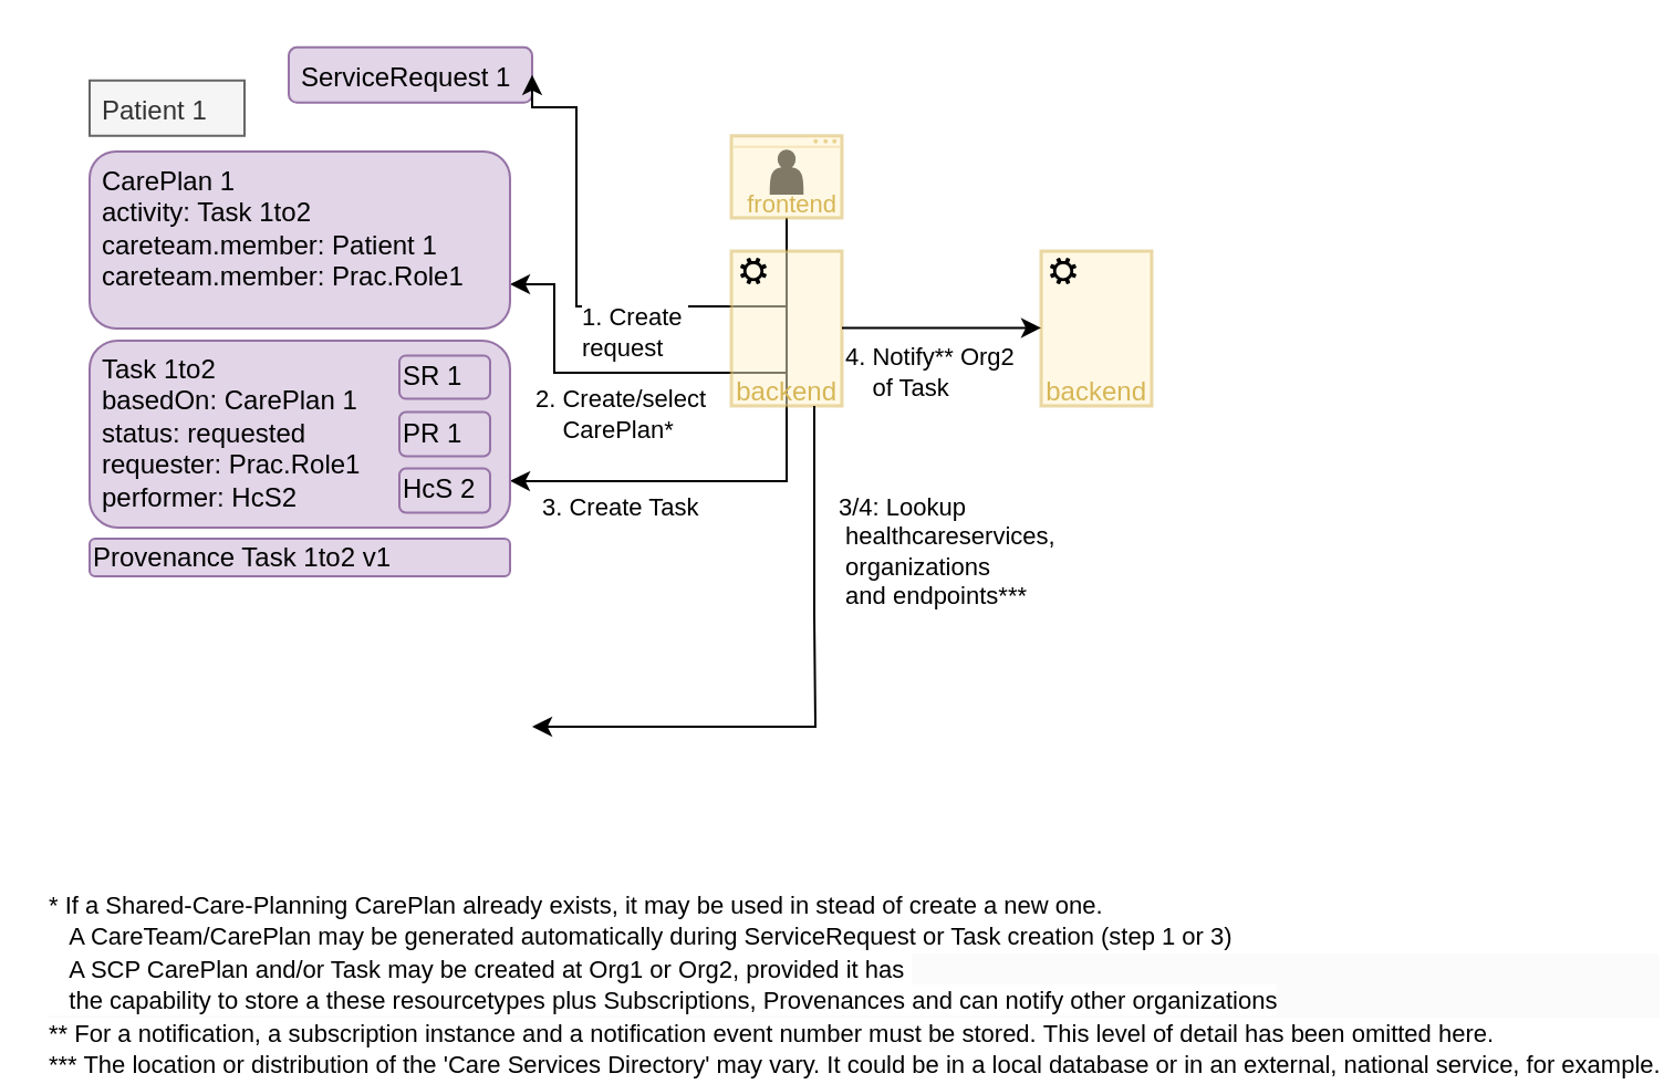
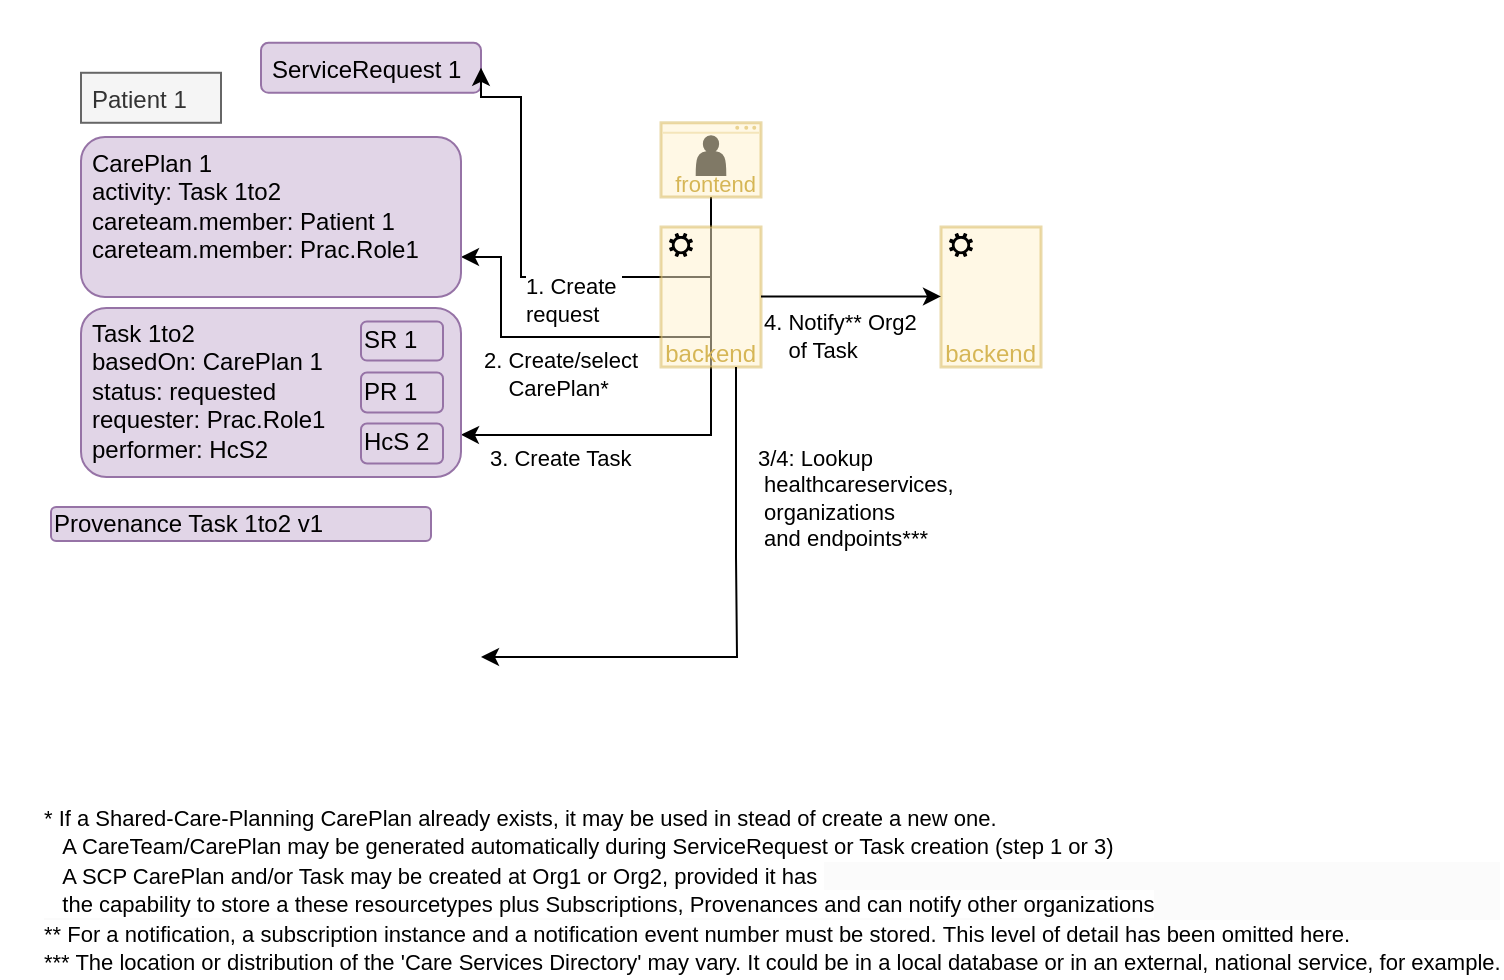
  <mxCell id="0" />
  <mxCell id="1" parent="0" />
  <mxCell id="2" value="Patient 1" style="whiteSpace=wrap;html=1;align=left;verticalAlign=top;spacingTop=0;spacing=2;spacingLeft=4;fontSize=12;fontStyle=0;strokeColor=#666666;fillColor=#f5f5f5;fontColor=#333333;rounded=0;" parent="1" vertex="1"><mxGeometry x="40" y="35.89" width="70" height="25" as="geometry" /></mxCell>
  <mxCell id="3" value="ServiceRequest 1" style="rounded=1;whiteSpace=wrap;html=1;align=left;verticalAlign=top;spacingTop=0;spacing=2;spacingLeft=4;fontSize=12;fontStyle=0;strokeColor=#9673a6;fillColor=#e1d5e7;" parent="1" vertex="1"><mxGeometry x="130" y="20.89" width="110" height="25" as="geometry" /></mxCell>
  <mxCell id="4" value="" style="shape=waypoint;sketch=0;size=6;pointerEvents=1;points=[];fillColor=none;resizable=0;rotatable=0;perimeter=centerPerimeter;snapToPoint=1;strokeColor=none;" parent="1" vertex="1"><mxGeometry x="510" y="328" width="20" height="20" as="geometry" /></mxCell>
  <mxCell id="5" style="edgeStyle=orthogonalEdgeStyle;rounded=0;orthogonalLoop=1;jettySize=auto;html=1;exitX=0.5;exitY=1;exitDx=0;exitDy=0;entryX=1;entryY=0.5;entryDx=0;entryDy=0;" parent="1" source="18" target="3" edge="1"><mxGeometry relative="1" as="geometry"><mxPoint x="354.005" y="97.125" as="sourcePoint" /><Array as="points"><mxPoint x="355" y="138" /><mxPoint x="260" y="138" /><mxPoint x="260" y="48" /><mxPoint x="240" y="48" /></Array></mxGeometry></mxCell>
  <mxCell id="6" value="1. Create&amp;nbsp;&lt;div&gt;request&lt;/div&gt;" style="edgeLabel;html=1;align=left;verticalAlign=middle;resizable=0;points=[];" parent="5" vertex="1" connectable="0"><mxGeometry x="0.349" y="-1" relative="1" as="geometry"><mxPoint y="51" as="offset" /></mxGeometry></mxCell>
  <mxCell id="7" style="edgeStyle=orthogonalEdgeStyle;rounded=0;orthogonalLoop=1;jettySize=auto;html=1;exitX=0.5;exitY=1;exitDx=0;exitDy=0;entryX=1;entryY=0.75;entryDx=0;entryDy=0;" parent="1" source="18" target="30" edge="1"><mxGeometry relative="1" as="geometry"><mxPoint x="354.005" y="97.125" as="sourcePoint" /><mxPoint x="300" y="198" as="targetPoint" /><Array as="points"><mxPoint x="355" y="168" /><mxPoint x="250" y="168" /><mxPoint x="250" y="128" /></Array></mxGeometry></mxCell>
  <mxCell id="8" value="&lt;span style=&quot;&quot;&gt;2. Create/select&amp;nbsp;&lt;/span&gt;&lt;div&gt;&lt;span style=&quot;background-color: light-dark(#ffffff, var(--ge-dark-color, #121212)); color: light-dark(rgb(0, 0, 0), rgb(255, 255, 255));&quot;&gt;&amp;nbsp; &amp;nbsp; CarePlan*&lt;/span&gt;&lt;/div&gt;" style="edgeLabel;html=1;align=left;verticalAlign=middle;resizable=0;points=[];" parent="7" vertex="1" connectable="0"><mxGeometry x="0.645" y="-1" relative="1" as="geometry"><mxPoint x="-11" y="36" as="offset" /></mxGeometry></mxCell>
  <mxCell id="9" style="edgeStyle=orthogonalEdgeStyle;rounded=0;orthogonalLoop=1;jettySize=auto;html=1;entryX=1;entryY=0.75;entryDx=0;entryDy=0;exitX=0.5;exitY=1;exitDx=0;exitDy=0;" parent="1" source="18" target="29" edge="1"><mxGeometry relative="1" as="geometry"><mxPoint x="354.009" y="97.125" as="sourcePoint" /><Array as="points"><mxPoint x="355" y="217" /><mxPoint x="240" y="217" /></Array><mxPoint x="210" y="254" as="targetPoint" /></mxGeometry></mxCell>
  <mxCell id="10" value="3. Create Task" style="edgeLabel;html=1;align=left;verticalAlign=middle;resizable=0;points=[];" parent="9" vertex="1" connectable="0"><mxGeometry x="0.397" y="-1" relative="1" as="geometry"><mxPoint x="-61" y="12" as="offset" /></mxGeometry></mxCell>
  <mxCell id="11" value="&lt;span style=&quot;color: rgb(0, 0, 0); font-family: Helvetica; font-size: 11px; font-style: normal; font-variant-ligatures: normal; font-variant-caps: normal; font-weight: 400; letter-spacing: normal; orphans: 2; text-align: center; text-indent: 0px; text-transform: none; widows: 2; word-spacing: 0px; -webkit-text-stroke-width: 0px; white-space: nowrap; background-color: rgb(255, 255, 255); text-decoration-thickness: initial; text-decoration-style: initial; text-decoration-color: initial; float: none; display: inline !important;&quot;&gt;* If a Shared-Care-Planning CarePlan already exists, it may be used in stead of create a new one.&lt;/span&gt;&lt;div&gt;&lt;span style=&quot;color: rgb(0, 0, 0); font-family: Helvetica; font-size: 11px; font-style: normal; font-variant-ligatures: normal; font-variant-caps: normal; font-weight: 400; letter-spacing: normal; orphans: 2; text-align: center; text-indent: 0px; text-transform: none; widows: 2; word-spacing: 0px; -webkit-text-stroke-width: 0px; white-space: nowrap; background-color: rgb(255, 255, 255); text-decoration-thickness: initial; text-decoration-style: initial; text-decoration-color: initial; float: none; display: inline !important;&quot;&gt;&amp;nbsp; &amp;nbsp;A CareTeam/CarePlan may be generated automatically during ServiceRequest or Task creation (step 1 or 3)&lt;/span&gt;&lt;/div&gt;&lt;div&gt;&lt;span style=&quot;color: rgb(0, 0, 0); font-family: Helvetica; font-size: 11px; font-style: normal; font-variant-ligatures: normal; font-variant-caps: normal; font-weight: 400; letter-spacing: normal; orphans: 2; text-align: center; text-indent: 0px; text-transform: none; widows: 2; word-spacing: 0px; -webkit-text-stroke-width: 0px; white-space: nowrap; background-color: rgb(255, 255, 255); text-decoration-thickness: initial; text-decoration-style: initial; text-decoration-color: initial; float: none; display: inline !important;&quot;&gt;&lt;div style=&quot;font-size: 12px; text-align: left; text-wrap: wrap; background-color: rgb(251, 251, 251);&quot;&gt;&lt;span style=&quot;color: rgb(0, 0, 0); text-align: center; text-wrap: nowrap; background-color: rgb(255, 255, 255); float: none; display: inline !important;&quot;&gt;&lt;font style=&quot;font-size: 11px;&quot;&gt;&amp;nbsp; &amp;nbsp;A SCP CarePlan and/or Task may be created at Org1 or Org2, provided it has&amp;nbsp;&lt;/font&gt;&lt;/span&gt;&lt;/div&gt;&lt;div style=&quot;font-size: 12px; text-align: left; text-wrap: wrap; background-color: rgb(251, 251, 251);&quot;&gt;&lt;span style=&quot;color: rgb(0, 0, 0); text-align: center; text-wrap: nowrap; background-color: rgb(255, 255, 255); float: none; display: inline !important;&quot;&gt;&lt;font style=&quot;font-size: 11px;&quot;&gt;&amp;nbsp; &amp;nbsp;the capability to store a these resourcetypes plus Subscriptions, Provenances and can notify other organizations&lt;/font&gt;&lt;/span&gt;&lt;/div&gt;&lt;/span&gt;&lt;/div&gt;&lt;div&gt;&lt;div&gt;&lt;font style=&quot;font-size: 11px;&quot;&gt;&lt;span style=&quot;background-color: rgb(255, 255, 255); text-align: center; text-wrap: nowrap;&quot;&gt;** For a notification, a subscription instance and a notification event number must be stored.&amp;nbsp;&lt;/span&gt;&lt;span style=&quot;background-color: initial;&quot;&gt;This level of detail has been omitted here.&lt;/span&gt;&lt;/font&gt;&lt;/div&gt;&lt;div&gt;&lt;font style=&quot;font-size: 11px;&quot;&gt;&lt;div style=&quot;font-size: 12px;&quot;&gt;&lt;span style=&quot;color: rgb(0, 0, 0); font-size: 11px; text-align: center; text-wrap: nowrap; background-color: rgb(255, 255, 255); float: none; display: inline !important;&quot;&gt;*** The location or distribution of the 'Care Services Directory' may vary.&amp;nbsp;&lt;/span&gt;&lt;span style=&quot;background-color: light-dark(rgb(255, 255, 255), rgb(255, 255, 255)); color: light-dark(rgb(0, 0, 0), rgb(0, 0, 0)); font-size: 11px; text-align: center; text-wrap: nowrap;&quot;&gt;It could be in a local database or in an external, national service, for example.&lt;/span&gt;&lt;/div&gt;&lt;/font&gt;&lt;/div&gt;&lt;/div&gt;" style="text;whiteSpace=wrap;html=1;" parent="1" vertex="1"><mxGeometry x="20" y="395" width="670" height="70" as="geometry" /></mxCell>
  <mxCell id="12" value="" style="group" parent="1" vertex="1" connectable="0"><mxGeometry x="330" y="60.89" width="50" height="37.11" as="geometry" /></mxCell>
  <mxCell id="13" value="" style="shape=actor;whiteSpace=wrap;html=1;fillColor=#000000;" parent="12" vertex="1"><mxGeometry x="17.845" y="6.725" width="14.3" height="19.38" as="geometry" /></mxCell>
  <mxCell id="14" value="" style="ellipse;whiteSpace=wrap;html=1;aspect=fixed;fillColor=#fff2cc;strokeColor=#d6b656;" parent="12" vertex="1"><mxGeometry x="46.13" y="2" width="1" height="1" as="geometry" /></mxCell>
  <mxCell id="15" value="" style="ellipse;whiteSpace=wrap;html=1;aspect=fixed;fillColor=#fff2cc;strokeColor=#d6b656;" parent="12" vertex="1"><mxGeometry x="42.13" y="2" width="1" height="1" as="geometry" /></mxCell>
  <mxCell id="16" value="" style="ellipse;whiteSpace=wrap;html=1;aspect=fixed;fillColor=#fff2cc;strokeColor=#d6b656;" parent="12" vertex="1"><mxGeometry x="37.62" y="2" width="1" height="1" as="geometry" /></mxCell>
  <mxCell id="17" value="" style="endArrow=none;html=1;rounded=0;fillColor=#fff2cc;strokeColor=#d6b656;opacity=50;" parent="12" edge="1"><mxGeometry width="50" height="50" relative="1" as="geometry"><mxPoint x="1" y="5" as="sourcePoint" /><mxPoint x="49" y="5" as="targetPoint" /></mxGeometry></mxCell>
  <mxCell id="18" value="&lt;div&gt;&lt;font style=&quot;font-size: 11px; line-height: 100%;&quot;&gt;&lt;br&gt;&lt;/font&gt;&lt;/div&gt;&lt;font style=&quot;font-size: 11px; line-height: 100%;&quot;&gt;&lt;div&gt;&lt;font style=&quot;font-size: 11px; line-height: 100%;&quot;&gt;&lt;br&gt;&lt;/font&gt;&lt;/div&gt;frontend&lt;/font&gt;" style="rounded=0;whiteSpace=wrap;html=1;strokeWidth=1.5;opacity=50;fillColor=#fff2cc;strokeColor=#d6b656;align=right;fontColor=#D6B656;" parent="12" vertex="1"><mxGeometry width="50" height="37.11" as="geometry" /></mxCell>
  <mxCell id="19" value="" style="group" parent="1" vertex="1" connectable="0"><mxGeometry x="330" y="113" width="50" height="70" as="geometry" /></mxCell>
  <mxCell id="20" value="&lt;div&gt;&lt;font color=&quot;#d6b656&quot;&gt;&lt;br&gt;&lt;/font&gt;&lt;/div&gt;&lt;font color=&quot;#d6b656&quot;&gt;&lt;div&gt;&lt;font color=&quot;#d6b656&quot;&gt;&lt;br&gt;&lt;/font&gt;&lt;/div&gt;&lt;div&gt;&lt;font color=&quot;#d6b656&quot;&gt;&lt;br&gt;&lt;/font&gt;&lt;/div&gt;&lt;div&gt;&lt;font color=&quot;#d6b656&quot;&gt;&lt;br&gt;&lt;/font&gt;&lt;/div&gt;backend&lt;/font&gt;" style="rounded=0;whiteSpace=wrap;html=1;strokeWidth=1.5;opacity=50;fillColor=#fff2cc;strokeColor=#d6b656;align=right;" parent="19" vertex="1"><mxGeometry width="50" height="70" as="geometry" /></mxCell>
  <mxCell id="21" value="" style="sketch=0;pointerEvents=1;shadow=0;dashed=0;html=1;strokeColor=none;labelPosition=center;verticalLabelPosition=bottom;verticalAlign=top;align=center;fillColor=#000000;shape=mxgraph.mscae.enterprise.settings" parent="19" vertex="1"><mxGeometry x="4" y="3" width="12" height="12" as="geometry" /></mxCell>
  <mxCell id="22" value="" style="group" parent="1" vertex="1" connectable="0"><mxGeometry x="470" y="113" width="50" height="70" as="geometry" /></mxCell>
  <mxCell id="23" value="&lt;div&gt;&lt;font color=&quot;#d6b656&quot;&gt;&lt;br&gt;&lt;/font&gt;&lt;/div&gt;&lt;font color=&quot;#d6b656&quot;&gt;&lt;div&gt;&lt;font color=&quot;#d6b656&quot;&gt;&lt;br&gt;&lt;/font&gt;&lt;/div&gt;&lt;div&gt;&lt;font color=&quot;#d6b656&quot;&gt;&lt;br&gt;&lt;/font&gt;&lt;/div&gt;&lt;div&gt;&lt;font color=&quot;#d6b656&quot;&gt;&lt;br&gt;&lt;/font&gt;&lt;/div&gt;backend&lt;/font&gt;" style="rounded=0;whiteSpace=wrap;html=1;strokeWidth=1.5;opacity=50;fillColor=#fff2cc;strokeColor=#d6b656;align=right;" parent="22" vertex="1"><mxGeometry width="50" height="70" as="geometry" /></mxCell>
  <mxCell id="24" value="" style="sketch=0;pointerEvents=1;shadow=0;dashed=0;html=1;strokeColor=none;labelPosition=center;verticalLabelPosition=bottom;verticalAlign=top;align=center;fillColor=#000000;shape=mxgraph.mscae.enterprise.settings" parent="22" vertex="1"><mxGeometry x="4" y="3" width="12" height="12" as="geometry" /></mxCell>
  <mxCell id="25" style="edgeStyle=orthogonalEdgeStyle;rounded=0;orthogonalLoop=1;jettySize=auto;html=1;exitX=0.75;exitY=1;exitDx=0;exitDy=0;" parent="1" edge="1"><mxGeometry relative="1" as="geometry"><mxPoint x="367.5" y="183" as="sourcePoint" /><mxPoint x="240" y="328" as="targetPoint" /><Array as="points"><mxPoint x="368" y="278" /><mxPoint x="368" y="278" /><mxPoint x="368" y="328" /></Array></mxGeometry></mxCell>
  <mxCell id="26" value="3/4: Lookup&amp;nbsp;&lt;div&gt;&amp;nbsp;healthcareservices,&lt;div&gt;&amp;nbsp;organizations&amp;nbsp;&lt;div&gt;&amp;nbsp;and endpoints***&lt;/div&gt;&lt;/div&gt;&lt;/div&gt;" style="edgeLabel;html=1;align=left;verticalAlign=middle;resizable=0;points=[];" parent="25" vertex="1" connectable="0"><mxGeometry x="0.131" relative="1" as="geometry"><mxPoint x="18" y="-80" as="offset" /></mxGeometry></mxCell>
  <mxCell id="27" style="edgeStyle=orthogonalEdgeStyle;rounded=0;orthogonalLoop=1;jettySize=auto;html=1;" parent="1" edge="1"><mxGeometry relative="1" as="geometry"><mxPoint x="380" y="147.71" as="sourcePoint" /><mxPoint x="470" y="147.71" as="targetPoint" /></mxGeometry></mxCell>
  <mxCell id="28" value="4. Notify** Org2&amp;nbsp;&lt;div&gt;&amp;nbsp; &amp;nbsp; of Task&lt;/div&gt;" style="edgeLabel;html=1;align=left;verticalAlign=middle;resizable=0;points=[];" parent="27" vertex="1" connectable="0"><mxGeometry x="0.244" relative="1" as="geometry"><mxPoint x="-56" y="20" as="offset" /></mxGeometry></mxCell>
  <mxCell id="29" value="Task 1to2&lt;div&gt;basedOn: CarePlan 1&lt;br&gt;&lt;div&gt;status: requested&lt;/div&gt;&lt;div&gt;&lt;div&gt;&lt;span style=&quot;background-color: initial;&quot;&gt;requester: Prac.Role1&lt;/span&gt;&lt;/div&gt;&lt;div&gt;&lt;span style=&quot;background-color: initial;&quot;&gt;performer: HcS2&lt;/span&gt;&lt;/div&gt;&lt;/div&gt;&lt;/div&gt;" style="rounded=1;whiteSpace=wrap;html=1;align=left;verticalAlign=top;spacingTop=0;spacing=2;spacingLeft=4;fontSize=12;fontStyle=0;strokeColor=#9673a6;fillColor=#e1d5e7;" parent="1" vertex="1"><mxGeometry x="40" y="153.44" width="190" height="84.56" as="geometry" /></mxCell>
  <mxCell id="30" value="CarePlan 1&lt;div&gt;activity: Task 1to2&lt;br&gt;&lt;div&gt;careteam.member: Patient 1&lt;/div&gt;&lt;div&gt;&lt;span style=&quot;background-color: transparent; color: light-dark(rgb(0, 0, 0), rgb(255, 255, 255));&quot;&gt;careteam.member:&amp;nbsp;&lt;/span&gt;Prac.Role1&lt;/div&gt;&lt;/div&gt;" style="rounded=1;whiteSpace=wrap;html=1;align=left;verticalAlign=top;spacingTop=0;spacing=2;spacingLeft=4;fontSize=12;fontStyle=0;fillColor=#e1d5e7;strokeColor=#9673a6;" parent="1" vertex="1"><mxGeometry x="40" y="68" width="190" height="80" as="geometry" /></mxCell>
  <mxCell id="31" value="SR 1" style="rounded=1;whiteSpace=wrap;html=1;align=left;verticalAlign=middle;spacingTop=0;spacing=2;spacingLeft=0;fontSize=12;fontStyle=0;strokeColor=#9673a6;fillColor=#e1d5e7;" parent="1" vertex="1"><mxGeometry x="180" y="160.22" width="41" height="19.56" as="geometry" /></mxCell>
  <mxCell id="32" value="PR 1" style="rounded=1;whiteSpace=wrap;html=1;align=left;verticalAlign=middle;spacingTop=0;spacing=2;spacingLeft=0;fontSize=12;fontStyle=0;strokeColor=#9673a6;fillColor=#e1d5e7;" parent="1" vertex="1"><mxGeometry x="180" y="185.78" width="41" height="20" as="geometry" /></mxCell>
  <mxCell id="33" value="HcS 2" style="rounded=1;whiteSpace=wrap;html=1;align=left;verticalAlign=middle;spacingTop=0;spacing=2;spacingLeft=0;fontSize=12;fontStyle=0;strokeColor=#9673a6;fillColor=#e1d5e7;" parent="1" vertex="1"><mxGeometry x="180" y="211.22" width="41" height="20" as="geometry" /></mxCell>
- <mxCell id="34" value="Provenance Task 1to2 v1" style="rounded=1;whiteSpace=wrap;html=1;align=left;verticalAlign=middle;spacingTop=0;spacing=2;spacingLeft=0;fontSize=12;fontStyle=0;strokeColor=#9673a6;fillColor=#e1d5e7;" parent="1" vertex="1"><mxGeometry x="40" y="243" width="190" height="17" as="geometry" /></mxCell>
+ <mxCell id="34" value="Provenance Task 1to2 v1" style="rounded=1;whiteSpace=wrap;html=1;align=left;verticalAlign=middle;spacingTop=0;spacing=2;spacingLeft=0;fontSize=12;fontStyle=0;strokeColor=#9673a6;fillColor=#e1d5e7;" parent="1" vertex="1"><mxGeometry x="25" y="253" width="190" height="17" as="geometry" /></mxCell>
